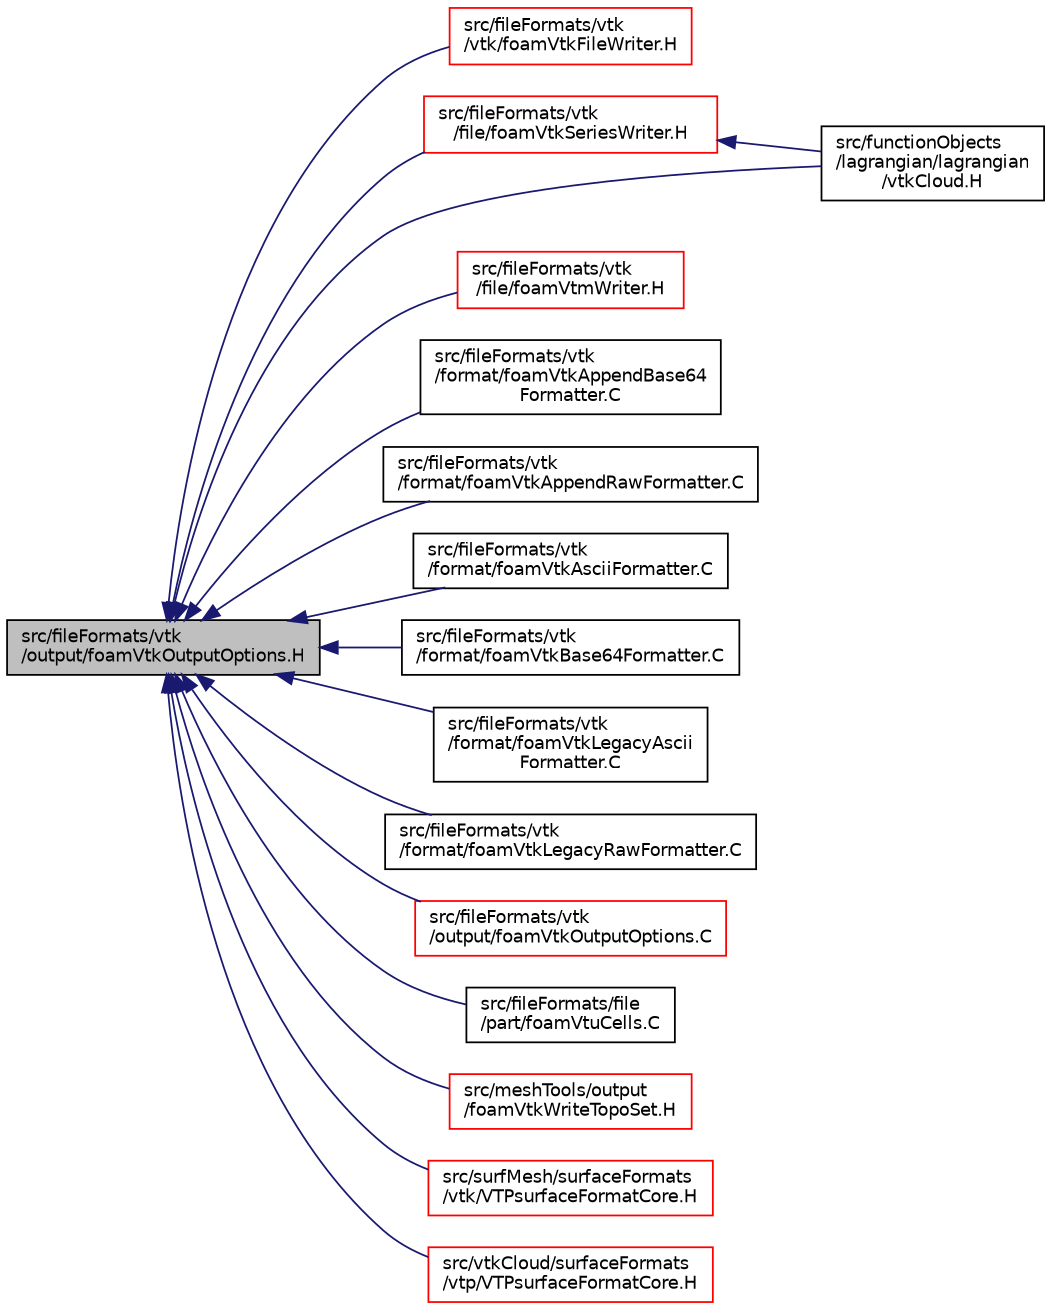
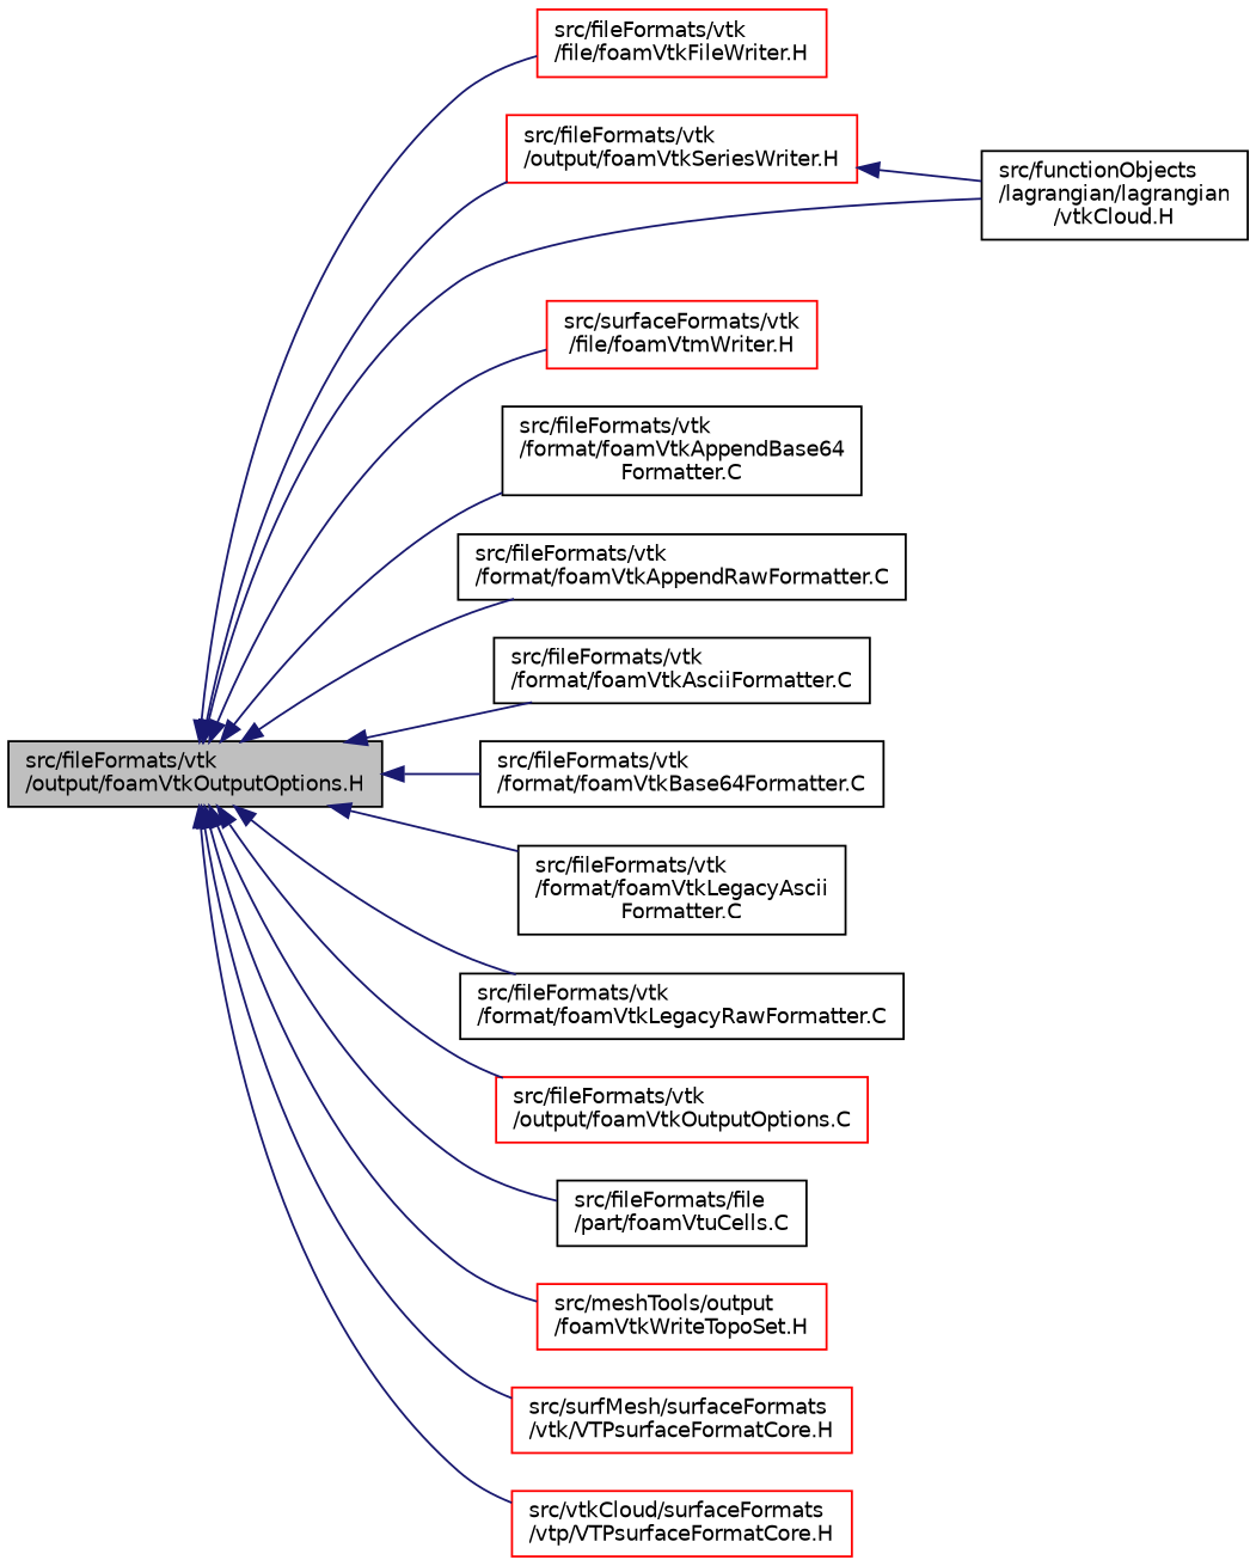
  digraph {
    rankdir=LR
    node [color=black fontname=Helvetica fontsize=10 shape=record]
    edge [color=midnightblue dir=back fontname=Helvetica fontsize=10 labelfontname=Helvetica labelfontsize=10 style=solid]
    n1 [fillcolor=grey75 fontcolor=black height=0.2 label="src/fileFormats/vtk\l/output/foamVtkOutputOptions.H" style=filled width=0.4]
-   n2 [color=red height=0.2 label="src/fileFormats/vtk\l/vtk/foamVtkFileWriter.H" width=0.4]
-   n3 [color=red height=0.2 label="src/fileFormats/vtk\l/file/foamVtkSeriesWriter.H" width=0.4]
+   n2 [color=red height=0.2 label="src/fileFormats/vtk\l/file/foamVtkFileWriter.H" width=0.4]
+   n3 [color=red height=0.2 label="src/fileFormats/vtk\l/output/foamVtkSeriesWriter.H" width=0.4]
    n4 [height=0.2 label="src/functionObjects\l/lagrangian/lagrangian\l/vtkCloud.H" width=0.4]
-   n5 [color=red height=0.2 label="src/fileFormats/vtk\l/file/foamVtmWriter.H" width=0.4]
+   n5 [color=red height=0.2 label="src/surfaceFormats/vtk\l/file/foamVtmWriter.H" width=0.4]
    n6 [height=0.2 label="src/fileFormats/vtk\l/format/foamVtkAppendBase64\lFormatter.C" width=0.4]
    n7 [height=0.2 label="src/fileFormats/vtk\l/format/foamVtkAppendRawFormatter.C" width=0.4]
    n8 [height=0.2 label="src/fileFormats/vtk\l/format/foamVtkAsciiFormatter.C" width=0.4]
    n9 [height=0.2 label="src/fileFormats/vtk\l/format/foamVtkBase64Formatter.C" width=0.4]
    n10 [height=0.2 label="src/fileFormats/vtk\l/format/foamVtkLegacyAscii\lFormatter.C" width=0.4]
    n11 [height=0.2 label="src/fileFormats/vtk\l/format/foamVtkLegacyRawFormatter.C" width=0.4]
    n12 [color=red height=0.2 label="src/fileFormats/vtk\l/output/foamVtkOutputOptions.C" width=0.4]
    n13 [height=0.2 label="src/fileFormats/file\l/part/foamVtuCells.C" width=0.4]
    n14 [color=red height=0.2 label="src/meshTools/output\l/foamVtkWriteTopoSet.H" width=0.4]
    n15 [color=red height=0.2 label="src/surfMesh/surfaceFormats\l/vtk/VTPsurfaceFormatCore.H" width=0.4]
    n16 [color=red height=0.2 label="src/vtkCloud/surfaceFormats\l/vtp/VTPsurfaceFormatCore.H" width=0.4]
    n1 -> n2
    n1 -> n3
    n1 -> n4
    n1 -> n5
    n1 -> n6
    n1 -> n7
    n1 -> n8
    n1 -> n9
    n1 -> n10
    n1 -> n11
    n1 -> n12
    n1 -> n13
    n1 -> n14
    n1 -> n15
    n1 -> n16
    n3 -> n4
  }
